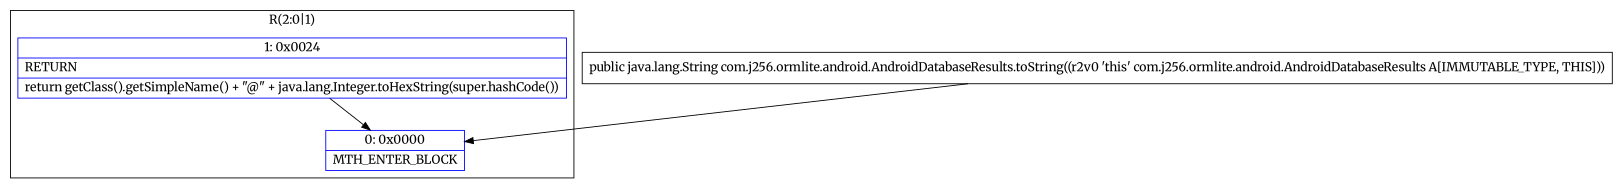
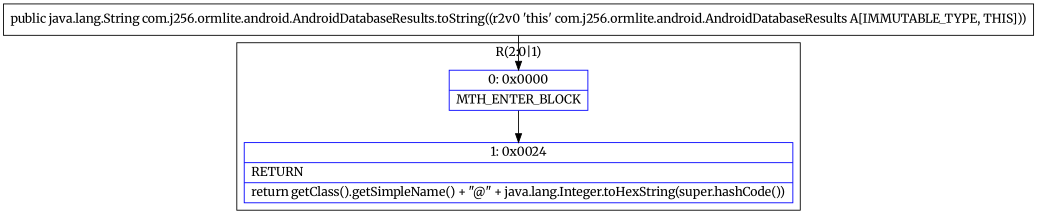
  digraph {
    fontname=Merriweather
    node [color=blue shape=record fontname=Merriweather]
    edge [fontname=Merriweather]
    n1 [label="{0\:\ 0x0000|MTH_ENTER_BLOCK\l}"]
    n2 [label="{1\:\ 0x0024|RETURN\l|return getClass().getSimpleName() + \"@\" + java.lang.Integer.toHexString(super.hashCode())\l}"]
    n3 [label="{public java.lang.String com.j256.ormlite.android.AndroidDatabaseResults.toString((r2v0 'this' com.j256.ormlite.android.AndroidDatabaseResults A[IMMUTABLE_TYPE, THIS])) }" color=""]
    subgraph cluster_1 {
      label="R(2:0|1)"
      n1
      n2
    }
-   n2 -> n1
+   n1 -> n2
    n3 -> n1
  }
